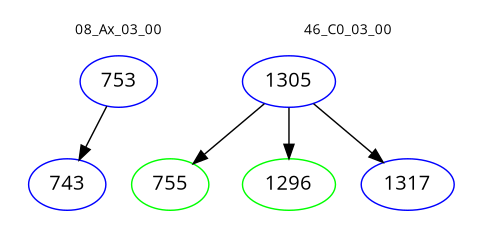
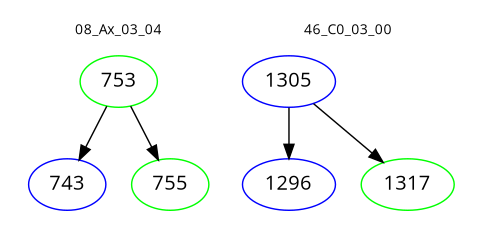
  digraph {
    fontname="Open Sans"
    node [color=blue fontname="Open Sans"]
    edge [color=black fontname="Open Sans"]
-   n1 [label=753]
+   n1 [color=green label=753]
    n2 [label=743]
    n3 [color=green label=755]
    n4 [label=1305]
-   n5 [color=green label=1296]
-   n6 [label=1317]
+   n5 [label=1296]
+   n6 [color=green label=1317]
    subgraph cluster_1 {
      color=white
      fontsize=10
-     label="08_Ax_03_00"
+     label="08_Ax_03_04"
      n1
      n2
      n3
    }
    subgraph cluster_2 {
      color=white
      fontsize=10
      label="46_C0_03_00"
      n4
      n5
      n6
    }
    n1 -> n2
-   n4 -> n3
+   n1 -> n3
    n4 -> n5
    n4 -> n6
  }
